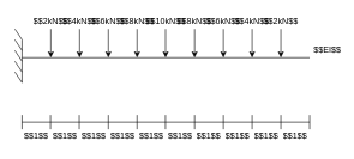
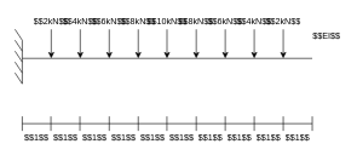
  <mxCell id="0" />
  <mxCell id="1" parent="0" />
  <mxCell id="2" value="" style="endArrow=none;html=1;startArrow=none;" parent="1" edge="1"><mxGeometry width="50" height="50" relative="1" as="geometry"><mxPoint x="30" y="80" as="sourcePoint" /><mxPoint x="430" y="80" as="targetPoint" /></mxGeometry></mxCell>
- <mxCell id="3" value="$$EI$$" style="text;html=1;strokeColor=none;fillColor=none;align=center;verticalAlign=middle;whiteSpace=wrap;rounded=0;" parent="1" vertex="1"><mxGeometry x="435" y="60" width="40" height="20" as="geometry" /></mxCell>
+ <mxCell id="3" value="$$EI$$" style="text;html=1;strokeColor=none;fillColor=none;align=center;verticalAlign=middle;whiteSpace=wrap;rounded=0;" parent="1" vertex="1"><mxGeometry x="430" y="40" width="40" height="20" as="geometry" /></mxCell>
  <mxCell id="4" value="" style="group" parent="1" vertex="1" connectable="0"><mxGeometry x="30" y="160" width="400" height="40" as="geometry" /></mxCell>
  <mxCell id="5" value="" style="endArrow=none;html=1;" parent="4" edge="1"><mxGeometry width="50" height="50" relative="1" as="geometry"><mxPoint y="10" as="sourcePoint" /><mxPoint x="400" y="10" as="targetPoint" /></mxGeometry></mxCell>
  <mxCell id="6" value="" style="endArrow=none;html=1;" parent="4" edge="1"><mxGeometry width="50" height="50" relative="1" as="geometry"><mxPoint y="20" as="sourcePoint" /><mxPoint as="targetPoint" /></mxGeometry></mxCell>
  <mxCell id="7" value="" style="endArrow=none;html=1;" parent="4" edge="1"><mxGeometry width="50" height="50" relative="1" as="geometry"><mxPoint x="39.52" y="20" as="sourcePoint" /><mxPoint x="39.52" as="targetPoint" /></mxGeometry></mxCell>
  <mxCell id="8" value="" style="endArrow=none;html=1;" parent="4" edge="1"><mxGeometry width="50" height="50" relative="1" as="geometry"><mxPoint x="79.52" y="20" as="sourcePoint" /><mxPoint x="79.52" as="targetPoint" /></mxGeometry></mxCell>
  <mxCell id="9" value="" style="endArrow=none;html=1;" parent="4" edge="1"><mxGeometry width="50" height="50" relative="1" as="geometry"><mxPoint x="120" y="20" as="sourcePoint" /><mxPoint x="120" as="targetPoint" /></mxGeometry></mxCell>
  <mxCell id="10" value="" style="endArrow=none;html=1;" parent="4" edge="1"><mxGeometry width="50" height="50" relative="1" as="geometry"><mxPoint x="160" y="20" as="sourcePoint" /><mxPoint x="160" as="targetPoint" /></mxGeometry></mxCell>
  <mxCell id="11" value="" style="endArrow=none;html=1;" parent="4" edge="1"><mxGeometry width="50" height="50" relative="1" as="geometry"><mxPoint x="199.52" y="20" as="sourcePoint" /><mxPoint x="199.52" as="targetPoint" /></mxGeometry></mxCell>
  <mxCell id="12" value="" style="endArrow=none;html=1;" parent="4" edge="1"><mxGeometry width="50" height="50" relative="1" as="geometry"><mxPoint x="240" y="20" as="sourcePoint" /><mxPoint x="240" as="targetPoint" /></mxGeometry></mxCell>
  <mxCell id="13" value="" style="endArrow=none;html=1;" parent="4" edge="1"><mxGeometry width="50" height="50" relative="1" as="geometry"><mxPoint x="280" y="20" as="sourcePoint" /><mxPoint x="280" as="targetPoint" /></mxGeometry></mxCell>
  <mxCell id="14" value="" style="endArrow=none;html=1;" parent="4" edge="1"><mxGeometry width="50" height="50" relative="1" as="geometry"><mxPoint x="320" y="20" as="sourcePoint" /><mxPoint x="320" as="targetPoint" /></mxGeometry></mxCell>
  <mxCell id="15" value="" style="endArrow=none;html=1;" parent="4" edge="1"><mxGeometry width="50" height="50" relative="1" as="geometry"><mxPoint x="360" y="20" as="sourcePoint" /><mxPoint x="360" as="targetPoint" /></mxGeometry></mxCell>
  <mxCell id="16" value="" style="endArrow=none;html=1;" parent="4" edge="1"><mxGeometry width="50" height="50" relative="1" as="geometry"><mxPoint x="400" y="20" as="sourcePoint" /><mxPoint x="400" as="targetPoint" /></mxGeometry></mxCell>
  <mxCell id="17" value="$$1$$" style="text;html=1;strokeColor=none;fillColor=none;align=center;verticalAlign=middle;whiteSpace=wrap;rounded=0;" parent="4" vertex="1"><mxGeometry y="20" width="40" height="20" as="geometry" /></mxCell>
  <mxCell id="18" value="$$1$$" style="text;html=1;strokeColor=none;fillColor=none;align=center;verticalAlign=middle;whiteSpace=wrap;rounded=0;" parent="4" vertex="1"><mxGeometry x="40" y="20" width="40" height="20" as="geometry" /></mxCell>
  <mxCell id="19" value="$$1$$" style="text;html=1;strokeColor=none;fillColor=none;align=center;verticalAlign=middle;whiteSpace=wrap;rounded=0;" parent="4" vertex="1"><mxGeometry x="80" y="20" width="40" height="20" as="geometry" /></mxCell>
  <mxCell id="20" value="$$1$$" style="text;html=1;strokeColor=none;fillColor=none;align=center;verticalAlign=middle;whiteSpace=wrap;rounded=0;" parent="4" vertex="1"><mxGeometry x="120" y="20" width="40" height="20" as="geometry" /></mxCell>
  <mxCell id="21" value="$$1$$" style="text;html=1;strokeColor=none;fillColor=none;align=center;verticalAlign=middle;whiteSpace=wrap;rounded=0;" parent="4" vertex="1"><mxGeometry x="160" y="20" width="40" height="20" as="geometry" /></mxCell>
  <mxCell id="22" value="$$1$$" style="text;html=1;strokeColor=none;fillColor=none;align=center;verticalAlign=middle;whiteSpace=wrap;rounded=0;" parent="4" vertex="1"><mxGeometry x="200" y="20" width="40" height="20" as="geometry" /></mxCell>
  <mxCell id="23" value="$$1$$" style="text;html=1;strokeColor=none;fillColor=none;align=center;verticalAlign=middle;whiteSpace=wrap;rounded=0;" parent="4" vertex="1"><mxGeometry x="240" y="20" width="40" height="20" as="geometry" /></mxCell>
  <mxCell id="24" value="$$1$$" style="text;html=1;strokeColor=none;fillColor=none;align=center;verticalAlign=middle;whiteSpace=wrap;rounded=0;" parent="4" vertex="1"><mxGeometry x="280" y="20" width="40" height="20" as="geometry" /></mxCell>
  <mxCell id="25" value="$$1$$" style="text;html=1;strokeColor=none;fillColor=none;align=center;verticalAlign=middle;whiteSpace=wrap;rounded=0;" parent="4" vertex="1"><mxGeometry x="320" y="20" width="40" height="20" as="geometry" /></mxCell>
  <mxCell id="26" value="$$1$$" style="text;html=1;strokeColor=none;fillColor=none;align=center;verticalAlign=middle;whiteSpace=wrap;rounded=0;" parent="4" vertex="1"><mxGeometry x="360" y="20" width="40" height="20" as="geometry" /></mxCell>
  <mxCell id="27" value="" style="endArrow=classic;html=1;" parent="1" edge="1"><mxGeometry width="50" height="50" relative="1" as="geometry"><mxPoint x="70" y="40" as="sourcePoint" /><mxPoint x="70" y="80" as="targetPoint" /></mxGeometry></mxCell>
  <mxCell id="28" value="" style="endArrow=classic;html=1;" parent="1" edge="1"><mxGeometry width="50" height="50" relative="1" as="geometry"><mxPoint x="110" y="40" as="sourcePoint" /><mxPoint x="110" y="80" as="targetPoint" /></mxGeometry></mxCell>
  <mxCell id="29" value="" style="endArrow=classic;html=1;" parent="1" edge="1"><mxGeometry width="50" height="50" relative="1" as="geometry"><mxPoint x="150" y="40" as="sourcePoint" /><mxPoint x="150" y="80" as="targetPoint" /></mxGeometry></mxCell>
  <mxCell id="30" value="" style="endArrow=classic;html=1;" parent="1" edge="1"><mxGeometry width="50" height="50" relative="1" as="geometry"><mxPoint x="190" y="40" as="sourcePoint" /><mxPoint x="190" y="80" as="targetPoint" /></mxGeometry></mxCell>
  <mxCell id="31" value="" style="endArrow=classic;html=1;" parent="1" edge="1"><mxGeometry width="50" height="50" relative="1" as="geometry"><mxPoint x="229.66" y="40" as="sourcePoint" /><mxPoint x="229.66" y="80" as="targetPoint" /></mxGeometry></mxCell>
  <mxCell id="32" value="" style="endArrow=classic;html=1;" parent="1" edge="1"><mxGeometry width="50" height="50" relative="1" as="geometry"><mxPoint x="270" y="40" as="sourcePoint" /><mxPoint x="270" y="80" as="targetPoint" /></mxGeometry></mxCell>
  <mxCell id="33" value="" style="endArrow=classic;html=1;" parent="1" edge="1"><mxGeometry width="50" height="50" relative="1" as="geometry"><mxPoint x="310" y="40" as="sourcePoint" /><mxPoint x="310" y="80" as="targetPoint" /></mxGeometry></mxCell>
  <mxCell id="34" value="" style="endArrow=classic;html=1;" parent="1" edge="1"><mxGeometry width="50" height="50" relative="1" as="geometry"><mxPoint x="350" y="40" as="sourcePoint" /><mxPoint x="350" y="80" as="targetPoint" /></mxGeometry></mxCell>
  <mxCell id="35" value="" style="endArrow=classic;html=1;" parent="1" edge="1"><mxGeometry width="50" height="50" relative="1" as="geometry"><mxPoint x="390" y="40" as="sourcePoint" /><mxPoint x="390" y="80" as="targetPoint" /></mxGeometry></mxCell>
  <mxCell id="36" value="$$2kN$$" style="text;html=1;strokeColor=none;fillColor=none;align=center;verticalAlign=middle;whiteSpace=wrap;rounded=0;" parent="1" vertex="1"><mxGeometry x="50" y="20" width="40" height="20" as="geometry" /></mxCell>
  <mxCell id="37" value="$$4kN$$" style="text;html=1;strokeColor=none;fillColor=none;align=center;verticalAlign=middle;whiteSpace=wrap;rounded=0;" parent="1" vertex="1"><mxGeometry x="90" y="20" width="40" height="20" as="geometry" /></mxCell>
  <mxCell id="38" value="$$6kN$$" style="text;html=1;strokeColor=none;fillColor=none;align=center;verticalAlign=middle;whiteSpace=wrap;rounded=0;" parent="1" vertex="1"><mxGeometry x="130" y="20" width="40" height="20" as="geometry" /></mxCell>
  <mxCell id="39" value="$$8kN$$" style="text;html=1;strokeColor=none;fillColor=none;align=center;verticalAlign=middle;whiteSpace=wrap;rounded=0;" parent="1" vertex="1"><mxGeometry x="170" y="20" width="40" height="20" as="geometry" /></mxCell>
  <mxCell id="40" value="$$10kN$$" style="text;html=1;strokeColor=none;fillColor=none;align=center;verticalAlign=middle;whiteSpace=wrap;rounded=0;" parent="1" vertex="1"><mxGeometry x="210" y="20" width="40" height="20" as="geometry" /></mxCell>
  <mxCell id="41" value="$$8kN$$" style="text;html=1;strokeColor=none;fillColor=none;align=center;verticalAlign=middle;whiteSpace=wrap;rounded=0;" parent="1" vertex="1"><mxGeometry x="250" y="20" width="40" height="20" as="geometry" /></mxCell>
  <mxCell id="42" value="$$6kN$$" style="text;html=1;strokeColor=none;fillColor=none;align=center;verticalAlign=middle;whiteSpace=wrap;rounded=0;" parent="1" vertex="1"><mxGeometry x="290" y="20" width="40" height="20" as="geometry" /></mxCell>
  <mxCell id="43" value="$$4kN$$" style="text;html=1;strokeColor=none;fillColor=none;align=center;verticalAlign=middle;whiteSpace=wrap;rounded=0;" parent="1" vertex="1"><mxGeometry x="330" y="20" width="40" height="20" as="geometry" /></mxCell>
  <mxCell id="44" value="$$2kN$$" style="text;html=1;strokeColor=none;fillColor=none;align=center;verticalAlign=middle;whiteSpace=wrap;rounded=0;" parent="1" vertex="1"><mxGeometry x="370" y="20" width="40" height="20" as="geometry" /></mxCell>
  <mxCell id="45" value="" style="group" vertex="1" connectable="0" parent="1"><mxGeometry x="20" y="40" width="10" height="75" as="geometry" /></mxCell>
  <mxCell id="46" value="" style="endArrow=none;html=1;" edge="1" parent="45"><mxGeometry x="10" width="50" height="50" as="geometry"><mxPoint x="10" y="75" as="sourcePoint" /><mxPoint x="10" y="15" as="targetPoint" /></mxGeometry></mxCell>
  <mxCell id="47" value="" style="endArrow=none;html=1;" edge="1" parent="45"><mxGeometry x="10" width="50" height="50" as="geometry"><mxPoint x="10" y="30" as="sourcePoint" /><mxPoint y="15" as="targetPoint" /></mxGeometry></mxCell>
  <mxCell id="48" value="" style="endArrow=none;html=1;" edge="1" parent="45"><mxGeometry x="10" width="50" height="50" as="geometry"><mxPoint x="10" y="45" as="sourcePoint" /><mxPoint y="30" as="targetPoint" /></mxGeometry></mxCell>
  <mxCell id="49" value="" style="endArrow=none;html=1;" edge="1" parent="45"><mxGeometry x="10" width="50" height="50" as="geometry"><mxPoint x="10" y="60" as="sourcePoint" /><mxPoint y="45" as="targetPoint" /></mxGeometry></mxCell>
  <mxCell id="50" value="" style="endArrow=none;html=1;" edge="1" parent="45"><mxGeometry x="10" width="50" height="50" as="geometry"><mxPoint x="10" y="75" as="sourcePoint" /><mxPoint y="60" as="targetPoint" /></mxGeometry></mxCell>
  <mxCell id="51" value="" style="endArrow=none;html=1;" edge="1" parent="45"><mxGeometry x="10" width="50" height="50" as="geometry"><mxPoint x="10" y="15" as="sourcePoint" /><mxPoint as="targetPoint" /></mxGeometry></mxCell>
